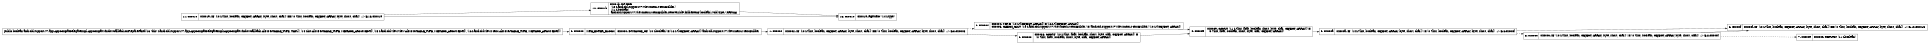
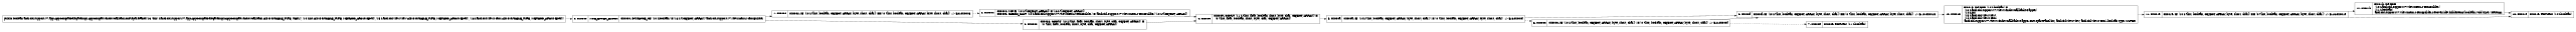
  digraph {
    rankdir=LR
    node [shape=record]
    n1 [label="{0\:\ 0x0000|MTH_ENTER_BLOCK\l|0x0000: INSTANCE_OF  (r0 I:boolean) = (r6 I:?[OBJECT, ARRAY]) android.support.v7.view.menu.MenuBuilder \l}"]
    n2 [label="{1\:\ 0x0002|0x0002: IF  (r0 I:?[int, boolean, OBJECT, ARRAY, byte, short, char]) == (0 ?[int, boolean, OBJECT, ARRAY, byte, short, char])  \-\> B:3:0x0008 \l}"]
    n3 [label="{2\:\ 0x0004|0x0004: MOVE  (r0 I:?[OBJECT, ARRAY]) = (r6 I:?[OBJECT, ARRAY]) \l0x0005: CHECK_CAST  (r0 I:android.support.v7.view.menu.MenuBuilder) = (android.support.v7.view.menu.MenuBuilder) (r0 I:?[OBJECT, ARRAY]) \l}"]
    n4 [label="{3\:\ 0x0008|0x0008: CONST  (r0 I:?[int, float, boolean, short, byte, char, OBJECT, ARRAY]) = \l  (0 ?[int, float, boolean, short, byte, char, OBJECT, ARRAY])\l \l}"]
    n5 [label="{4\:\ 0x0009|0x0009: CONST  (r1 I:?[int, float, boolean, short, byte, char, OBJECT, ARRAY]) = \l  (0 ?[int, float, boolean, short, byte, char, OBJECT, ARRAY])\l \l}"]
    n6 [label="{5\:\ 0x000a|0x000a: IF  (r4 I:?[int, boolean, OBJECT, ARRAY, byte, short, char]) != (0 ?[int, boolean, OBJECT, ARRAY, byte, short, char])  \-\> B:8:0x000f \l}"]
    n7 [label="{6\:\ 0x000c|0x000c: IF  (r0 I:?[int, boolean, OBJECT, ARRAY, byte, short, char]) != (0 ?[int, boolean, OBJECT, ARRAY, byte, short, char])  \-\> B:8:0x000f \l}"]
    n8 [label="{8\:\ 0x000f|0x000f: IF  (r0 I:?[int, boolean, OBJECT, ARRAY, byte, short, char]) == (0 ?[int, boolean, OBJECT, ARRAY, byte, short, char])  \-\> B:10:0x0015 \l}"]
    n9 [label="{7\:\ 0x000e|0x000e: RETURN  (r1 I:boolean) \l}"]
+   n10 [label="{10\:\ 0x0015|0x0015: INVOKE  (r4 I:boolean) = \l  (r3 I:android.support.v7.view.WindowCallbackWrapper)\l  (r4 I:int)\l  (r5 I:android.view.View)\l  (r6 I:android.view.Menu)\l android.support.v7.view.WindowCallbackWrapper.onPreparePanel(int, android.view.View, android.view.Menu):boolean type: SUPER \l}"]
    n11 [label="{11\:\ 0x0019|0x0019: IF  (r0 I:?[int, boolean, OBJECT, ARRAY, byte, short, char]) == (0 ?[int, boolean, OBJECT, ARRAY, byte, short, char])  \-\> B:13:0x001e \l}"]
    n12 [label="{12\:\ 0x001b|0x081b: INVOKE  \l  (r0 I:android.support.v7.view.menu.MenuBuilder)\l  (r1 I:boolean)\l android.support.v7.view.menu.MenuBuilder.setOverrideVisibleItems(boolean):void type: VIRTUAL \l}"]
-   n13 [label="{13\:\ 0x001e|0x001e: RETURN  (r4 I:type) \l}"]
+   n13 [label="{13\:\ 0x001e|0x001e: RETURN  (r4 I:boolean) \l}"]
    n14 [label="{public boolean android.support.v7.app.AppCompatDelegateImpl.AppCompatWindowCallback.onPreparePanel((r3 'this' I:android.support.v7.app.AppCompatDelegateImpl$AppCompatWindowCallback A[IMMUTABLE_TYPE, THIS]), (r4 I:int A[IMMUTABLE_TYPE, METHOD_ARGUMENT]), (r5 I:android.view.View A[IMMUTABLE_TYPE, METHOD_ARGUMENT]), (r6 I:android.view.Menu A[IMMUTABLE_TYPE, METHOD_ARGUMENT])) }"]
    n1 -> n2
    n2 -> n3 [style=dashed]
-   n2 -> n4
+   n1 -> n4
    n3 -> n5
    n4 -> n5
    n5 -> n6
    n6 -> n7 [style=dashed]
    n6 -> n8
    n7 -> n8
    n7 -> n9 [style=dashed]
+   n8 -> n10
+   n10 -> n11
    n11 -> n12 [style=solid]
    n11 -> n13
    n12 -> n13
    n14 -> n1
  }
